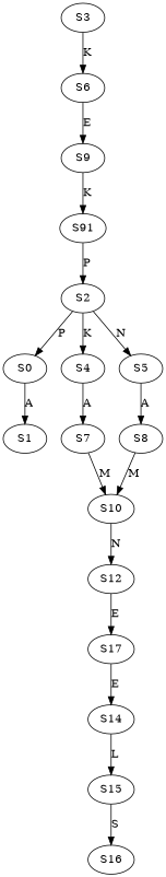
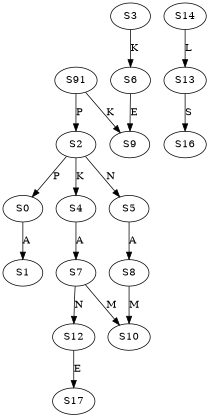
  strict digraph {
    S0
    S1
    S2
    S4
    S5
    S3
    S6
    S7
    S8
    S9
    S10
    n12 [label=S91]
    S12
    n14 [label=S17]
    S14
-   S15
+   S15 [label=S13]
    S16
    S0 -> S1 [label=A]
    S2 -> S0 [label=P]
    S2 -> S4 [label=K]
    S2 -> S5 [label=N]
    S4 -> S7 [label=A]
    S5 -> S8 [label=A]
    S3 -> S6 [label=K]
    S6 -> S9 [label=E]
    S7 -> S10 [label=M]
    S8 -> S10 [label=M]
-   S9 -> n12 [label=K]
-   S10 -> S12 [label=N]
+   n12 -> S9 [label=K]
+   S7 -> S12 [label=N]
    n12 -> S2 [label=P]
    S12 -> n14 [label=E]
-   n14 -> S14 [label=E]
    S14 -> S15 [label=L]
    S15 -> S16 [label=S]
  }
